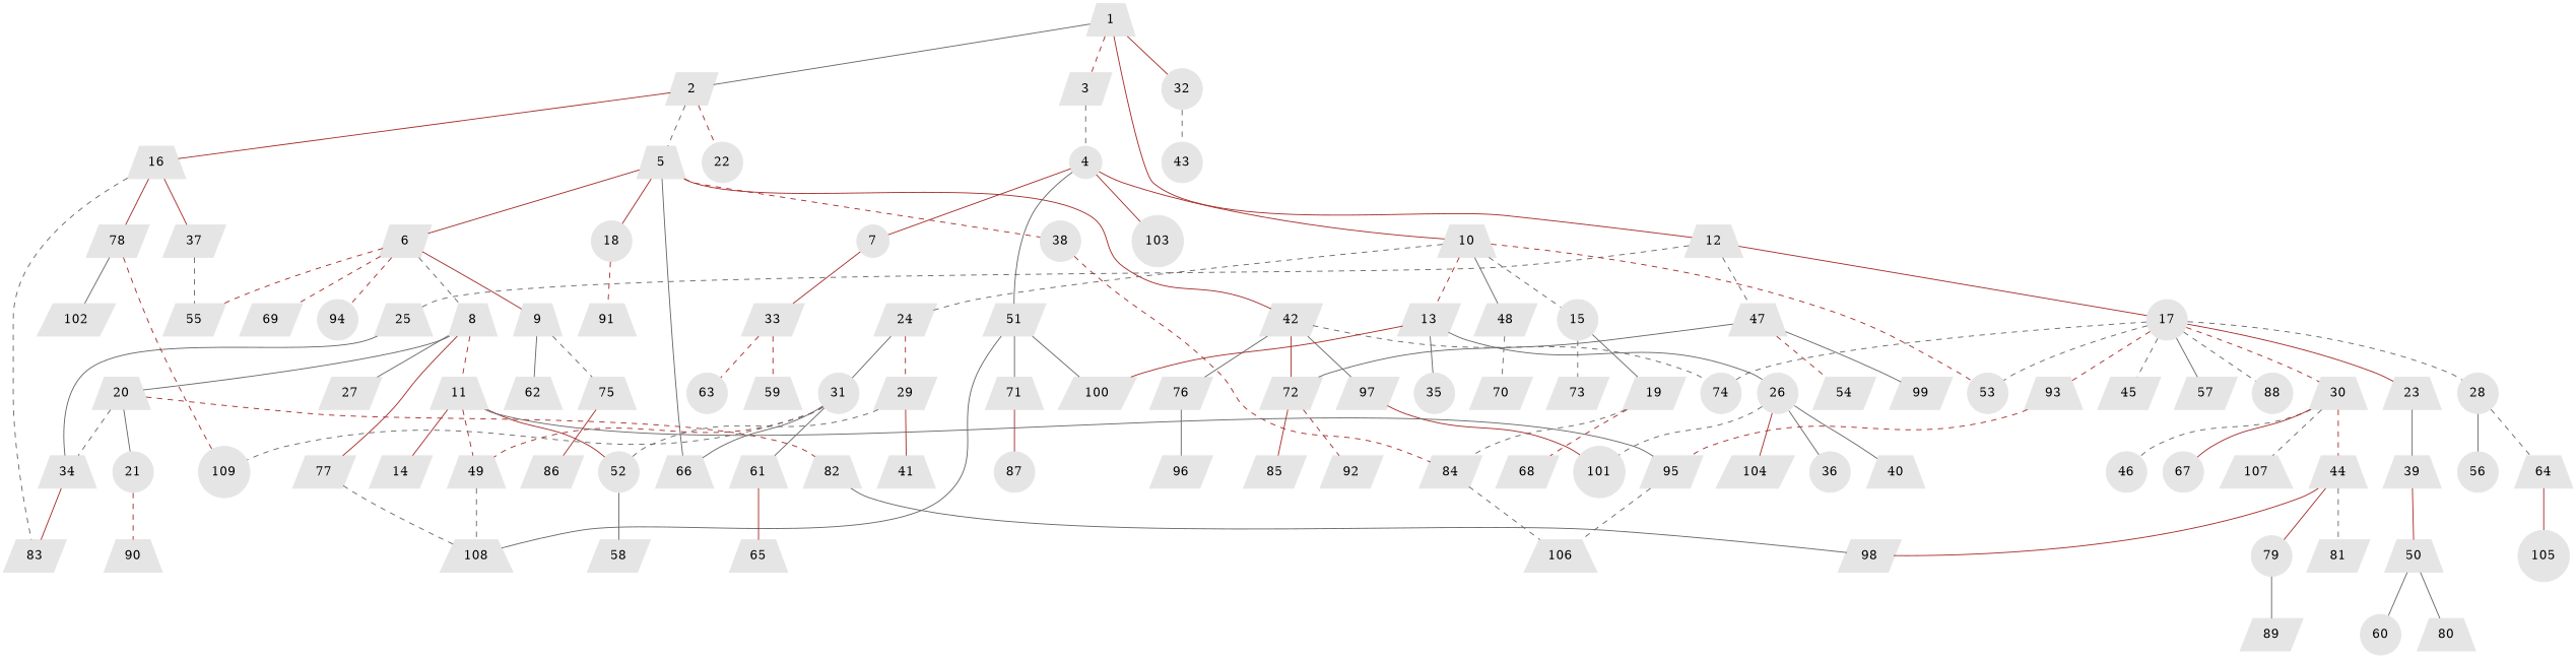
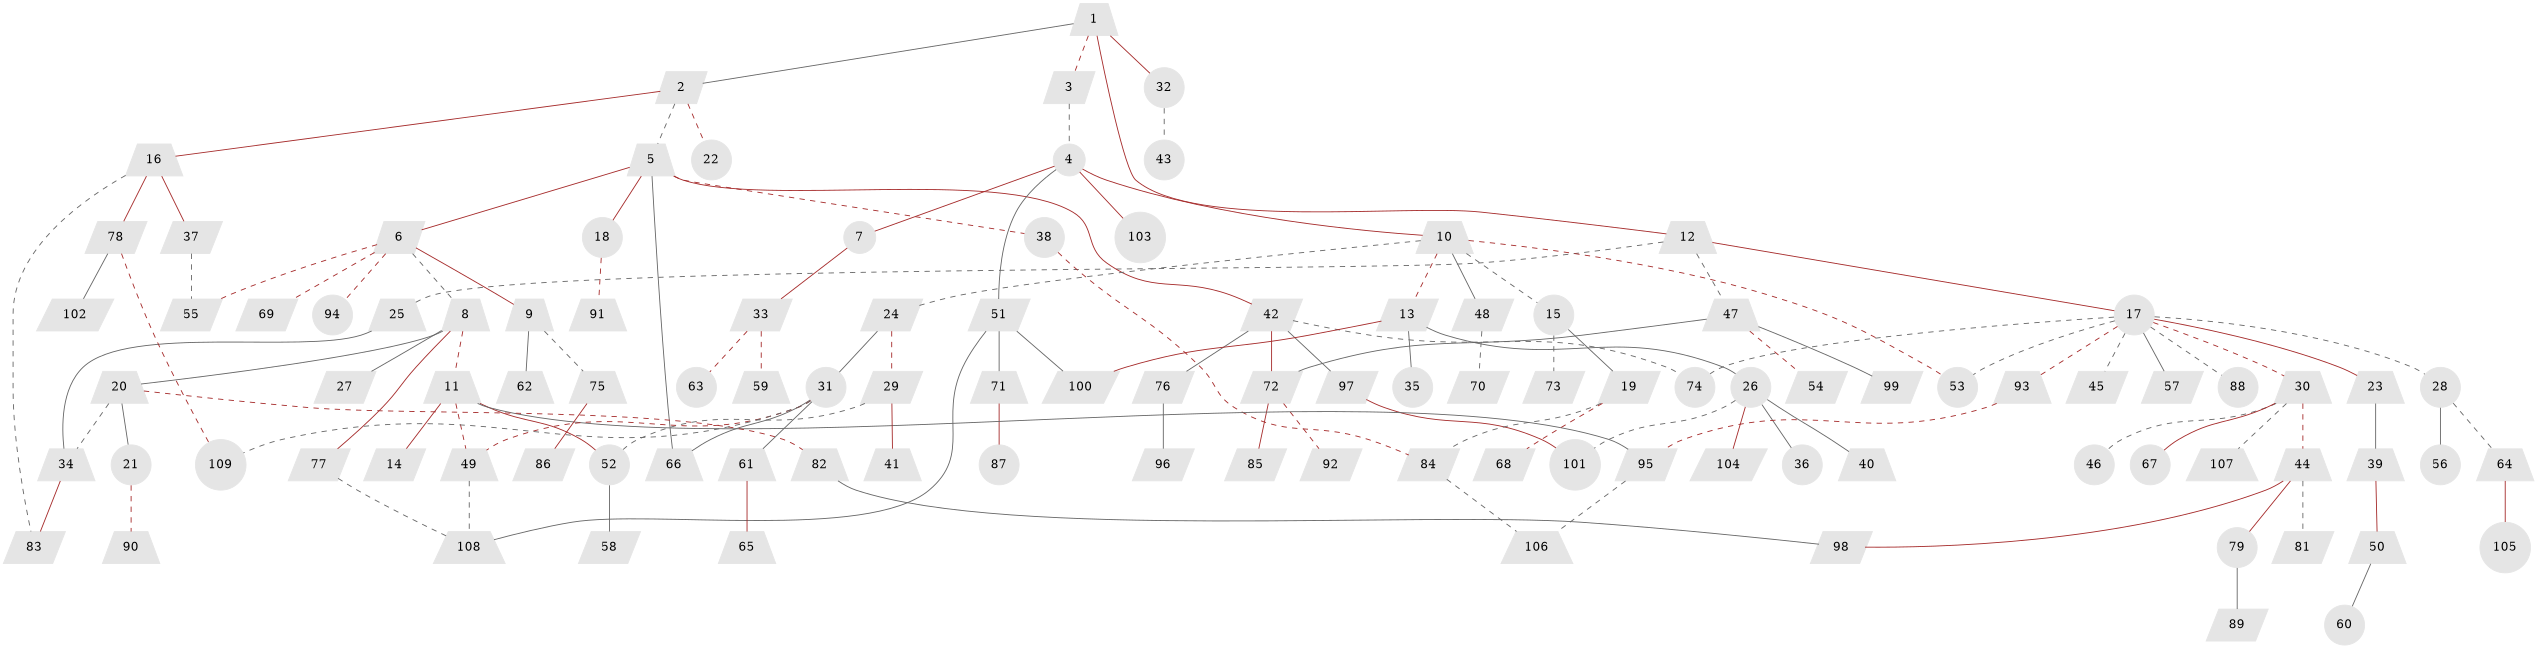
  graph {
    fontname="DejaVu Serif"
    node [color=gray90 fontname="DejaVu Serif" shape=parallelogram style=filled]
    edge [color=gray40 fontname="DejaVu Serif" style=solid]
    1 [shape=trapezium]
    2
    3
    12 [shape=trapezium]
    32 [shape=circle]
    5 [shape=trapezium]
    16 [shape=trapezium]
    22 [shape=circle]
    4 [shape=circle]
    17 [shape=circle]
    25 [shape=trapezium]
    47 [shape=trapezium]
    43 [shape=circle]
    6
    18 [shape=circle]
    38 [shape=circle]
    42
    66 [shape=trapezium]
    37
    78
    83
    7 [shape=circle]
    10 [shape=trapezium]
    51
    103 [shape=circle]
    33
    13
    15 [shape=circle]
    24
    48
    53 [shape=circle]
    100
    108 [shape=trapezium]
    71 [shape=trapezium]
    8 [shape=trapezium]
    9 [shape=trapezium]
    55
    69
    94 [shape=circle]
    91 [shape=trapezium]
    84
    74 [shape=circle]
    72
    76
    97
    11 [shape=trapezium]
    20 [shape=trapezium]
    27
    77
    62 [shape=trapezium]
    75 [shape=trapezium]
    59 [shape=trapezium]
    63 [shape=circle]
    14
    49 [shape=trapezium]
    52 [shape=circle]
    95
    21 [shape=circle]
    34 [shape=trapezium]
    82 [shape=trapezium]
    86
    26 [shape=circle]
    35 [shape=circle]
    19
    73
    29
    31 [shape=circle]
    70
    58
    106 [shape=trapezium]
    23 [shape=trapezium]
    28 [shape=circle]
    30 [shape=trapezium]
    45
    57
    88 [shape=circle]
    93 [shape=trapezium]
    54
    99
    36 [shape=circle]
    40 [shape=trapezium]
    101 [shape=circle]
    104
    68
    109 [shape=circle]
    102
    39 [shape=trapezium]
    56 [shape=circle]
    64 [shape=trapezium]
    44 [shape=trapezium]
    46 [shape=circle]
    67 [shape=circle]
    107 [shape=trapezium]
    90 [shape=trapezium]
    98
    50 [shape=trapezium]
    41 [shape=trapezium]
    61 [shape=trapezium]
    105 [shape=circle]
    79 [shape=circle]
    81
    65 [shape=trapezium]
    60 [shape=circle]
-   80 [shape=trapezium]
    85
    92
    96
    89
    87 [shape=circle]
    1 -- 2
    1 -- 3 [color=brown style=dashed]
    1 -- 12 [color=brown]
    1 -- 32 [color=brown]
    2 -- 5 [style=dashed]
    2 -- 16 [color=brown]
    2 -- 22 [color=brown style=dashed]
    3 -- 4 [style=dashed]
    12 -- 17 [color=brown]
    12 -- 25 [style=dashed]
    12 -- 47 [style=dashed]
    32 -- 43 [style=dashed]
    5 -- 6 [color=brown]
    5 -- 18 [color=brown]
    5 -- 38 [color=brown style=dashed]
    5 -- 42 [color=brown]
    5 -- 66
    16 -- 37 [color=brown]
    16 -- 78 [color=brown]
    16 -- 83 [style=dashed]
    4 -- 7 [color=brown]
    4 -- 10 [color=brown]
    4 -- 51
    4 -- 103 [color=brown]
    17 -- 53 [style=dashed]
    17 -- 74 [style=dashed]
    17 -- 23 [color=brown]
    17 -- 28 [style=dashed]
    17 -- 30 [color=brown style=dashed]
    17 -- 45 [style=dashed]
    17 -- 57
    17 -- 88 [style=dashed]
    17 -- 93 [color=brown style=dashed]
    25 -- 34
    47 -- 72
    47 -- 54 [color=brown style=dashed]
    47 -- 99
    6 -- 8 [style=dashed]
    6 -- 9 [color=brown]
    6 -- 55 [color=brown style=dashed]
    6 -- 69 [color=brown style=dashed]
    6 -- 94 [color=brown style=dashed]
    18 -- 91 [color=brown style=dashed]
    38 -- 84 [color=brown style=dashed]
    42 -- 74 [style=dashed]
    42 -- 72 [color=brown]
    42 -- 76
    42 -- 97
    37 -- 55 [style=dashed]
    78 -- 109 [color=brown style=dashed]
    78 -- 102
    7 -- 33 [color=brown]
    10 -- 13 [color=brown style=dashed]
    10 -- 15 [style=dashed]
    10 -- 24 [style=dashed]
    10 -- 48
    10 -- 53 [color=brown style=dashed]
    51 -- 100
    51 -- 108
    51 -- 71
    33 -- 59 [color=brown style=dashed]
    33 -- 63 [color=brown style=dashed]
    13 -- 100 [color=brown]
    13 -- 26
    13 -- 35
    15 -- 19
    15 -- 73 [style=dashed]
    24 -- 29 [color=brown style=dashed]
    24 -- 31
    48 -- 70 [style=dashed]
    71 -- 87 [color=brown]
    8 -- 11 [color=brown style=dashed]
    8 -- 20
    8 -- 27
    8 -- 77 [color=brown]
    9 -- 62
    9 -- 75 [style=dashed]
    84 -- 106 [style=dashed]
    72 -- 85 [color=brown]
    72 -- 92 [color=brown style=dashed]
    76 -- 96
    97 -- 101 [color=brown]
    11 -- 14 [color=brown]
    11 -- 49 [color=brown style=dashed]
    11 -- 52 [color=brown]
    11 -- 95
    20 -- 21
    20 -- 34 [style=dashed]
    20 -- 82 [color=brown style=dashed]
    77 -- 108 [style=dashed]
    75 -- 86 [color=brown]
    49 -- 108 [style=dashed]
    52 -- 58
    95 -- 106 [style=dashed]
    21 -- 90 [color=brown style=dashed]
    34 -- 83 [color=brown]
    82 -- 98
    26 -- 36
    26 -- 40
    26 -- 101 [style=dashed]
    26 -- 104 [color=brown]
    19 -- 84 [style=dashed]
    19 -- 68 [color=brown style=dashed]
    29 -- 52 [style=dashed]
    29 -- 41 [color=brown]
    31 -- 66
    31 -- 49 [color=brown style=dashed]
    31 -- 109 [style=dashed]
    31 -- 61
    23 -- 39
    28 -- 56
    28 -- 64 [style=dashed]
    30 -- 44 [color=brown style=dashed]
    30 -- 46 [style=dashed]
    30 -- 67 [color=brown]
    30 -- 107 [style=dashed]
    93 -- 95 [color=brown style=dashed]
    39 -- 50 [color=brown]
    64 -- 105 [color=brown]
    44 -- 98 [color=brown]
    44 -- 79 [color=brown]
    44 -- 81 [style=dashed]
    50 -- 60
-   50 -- 80
    61 -- 65 [color=brown]
    79 -- 89
  }
